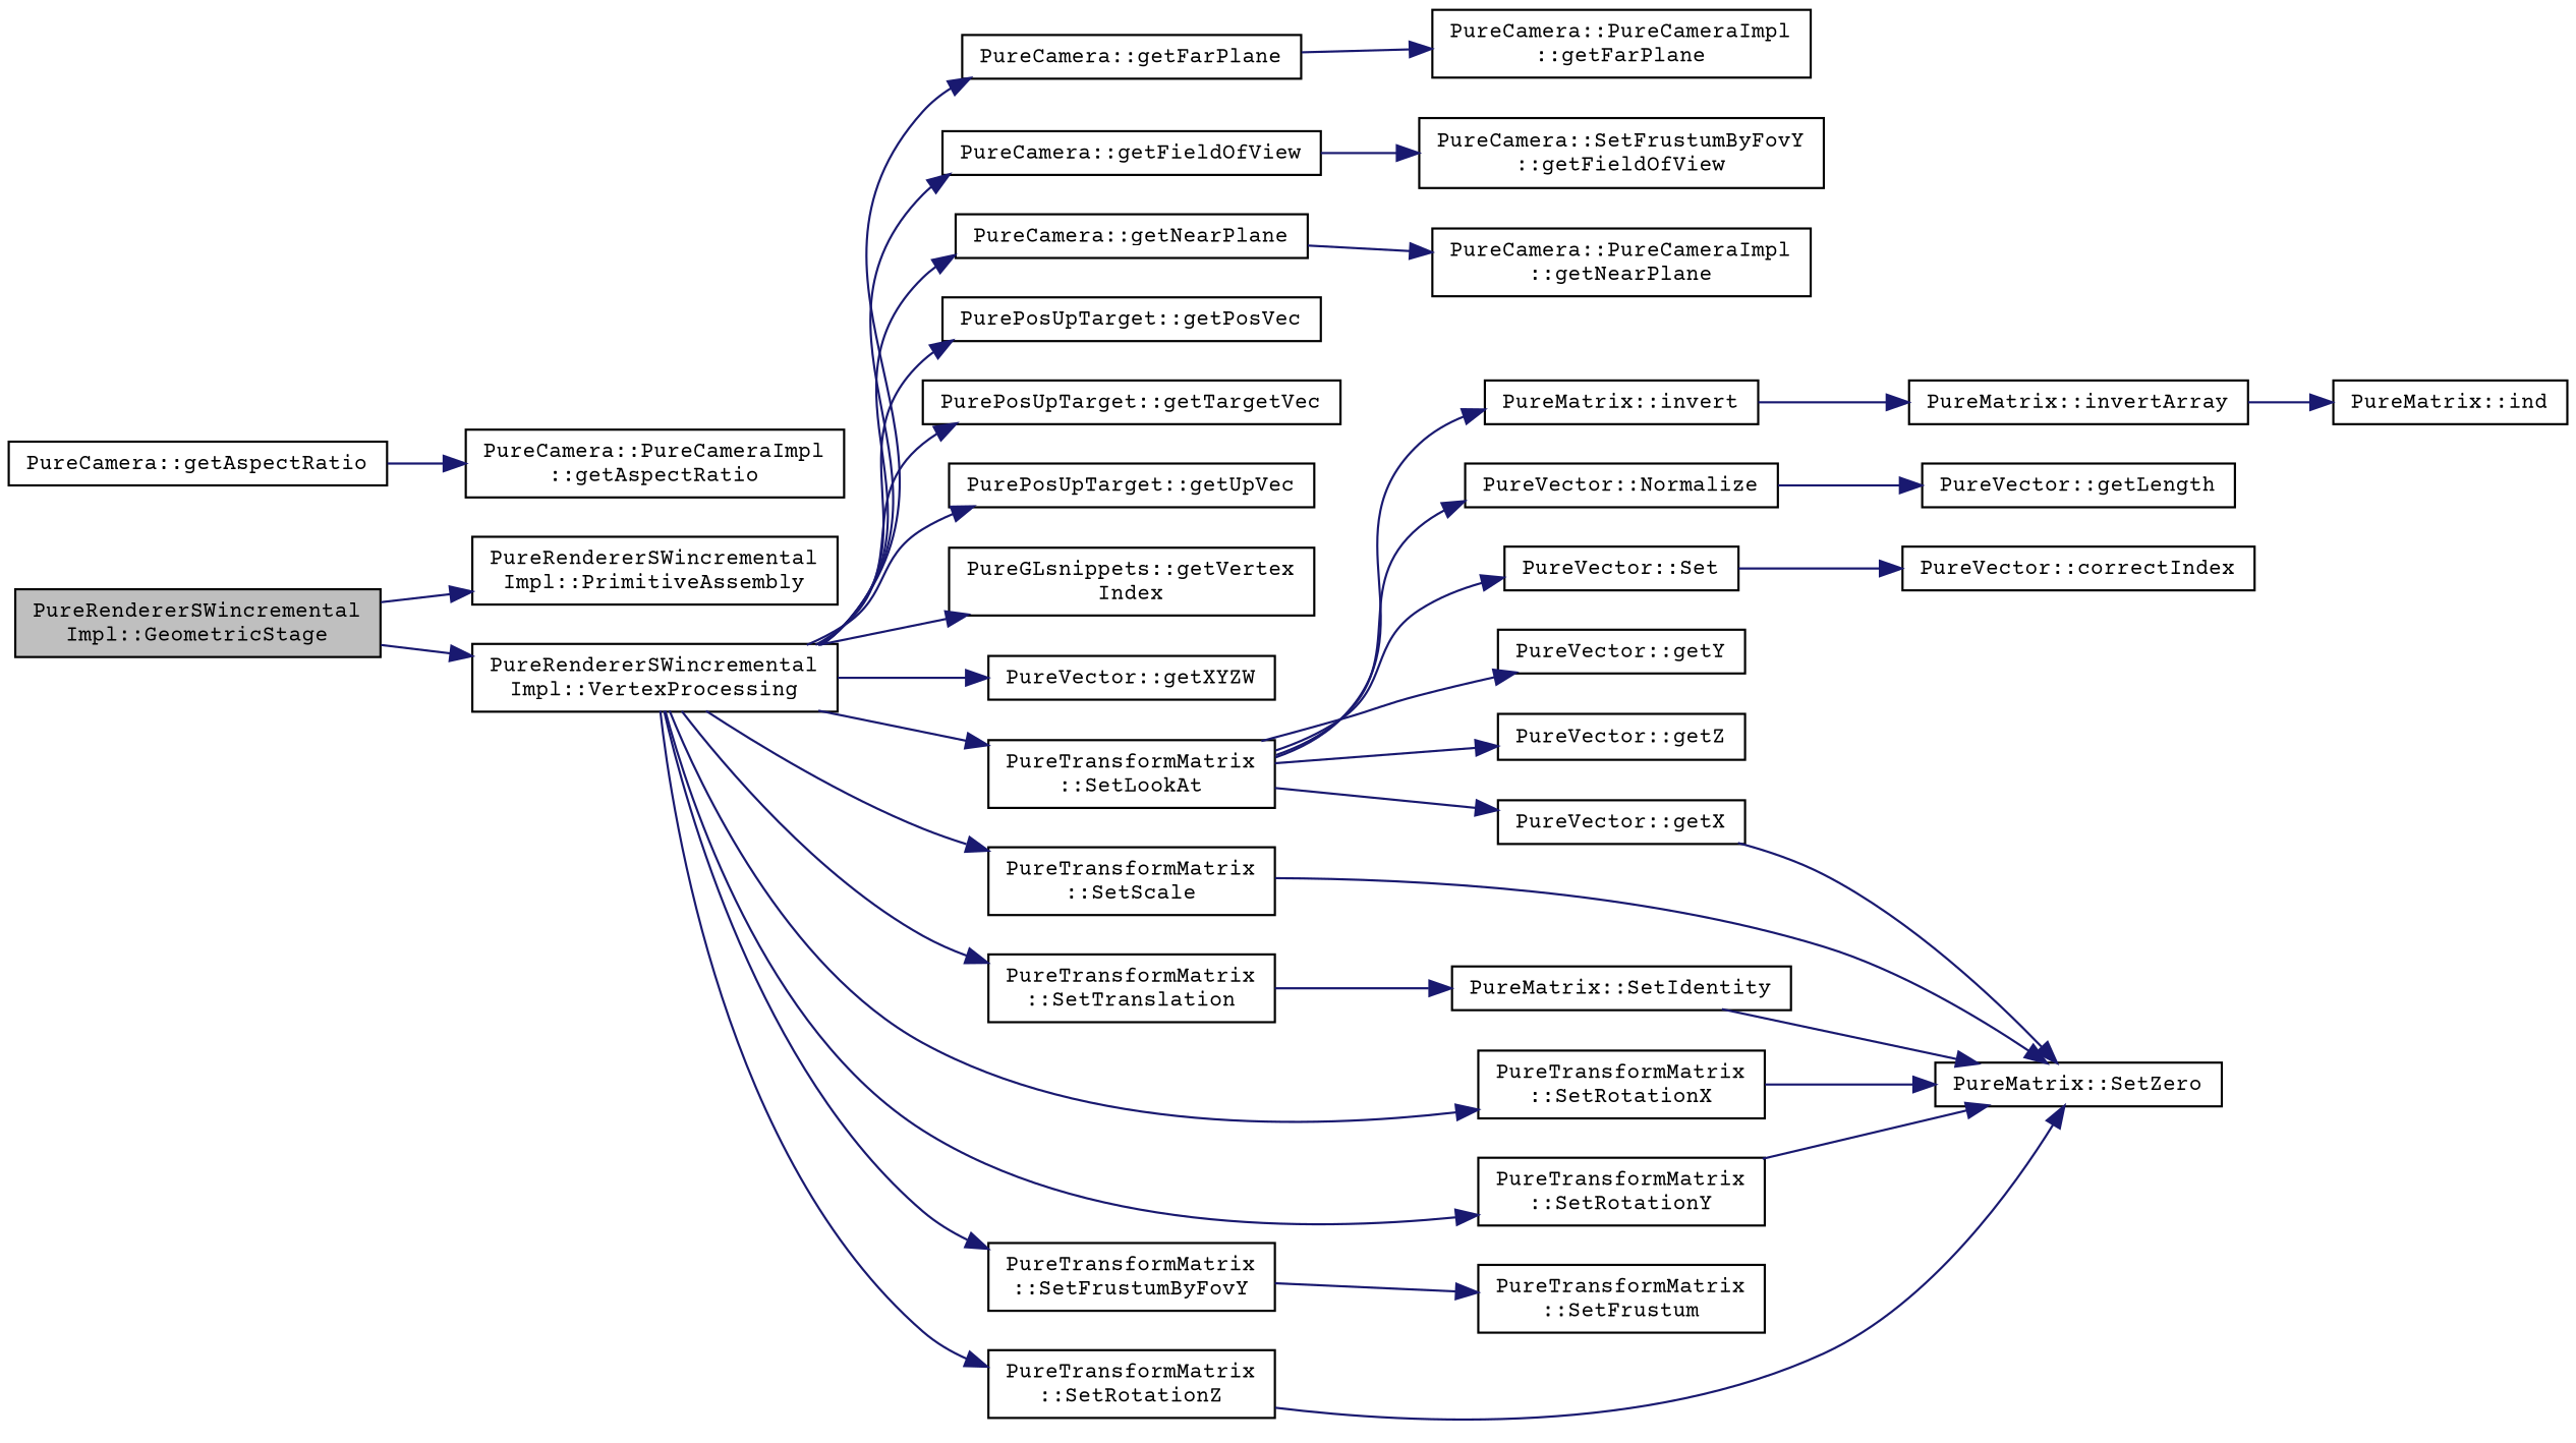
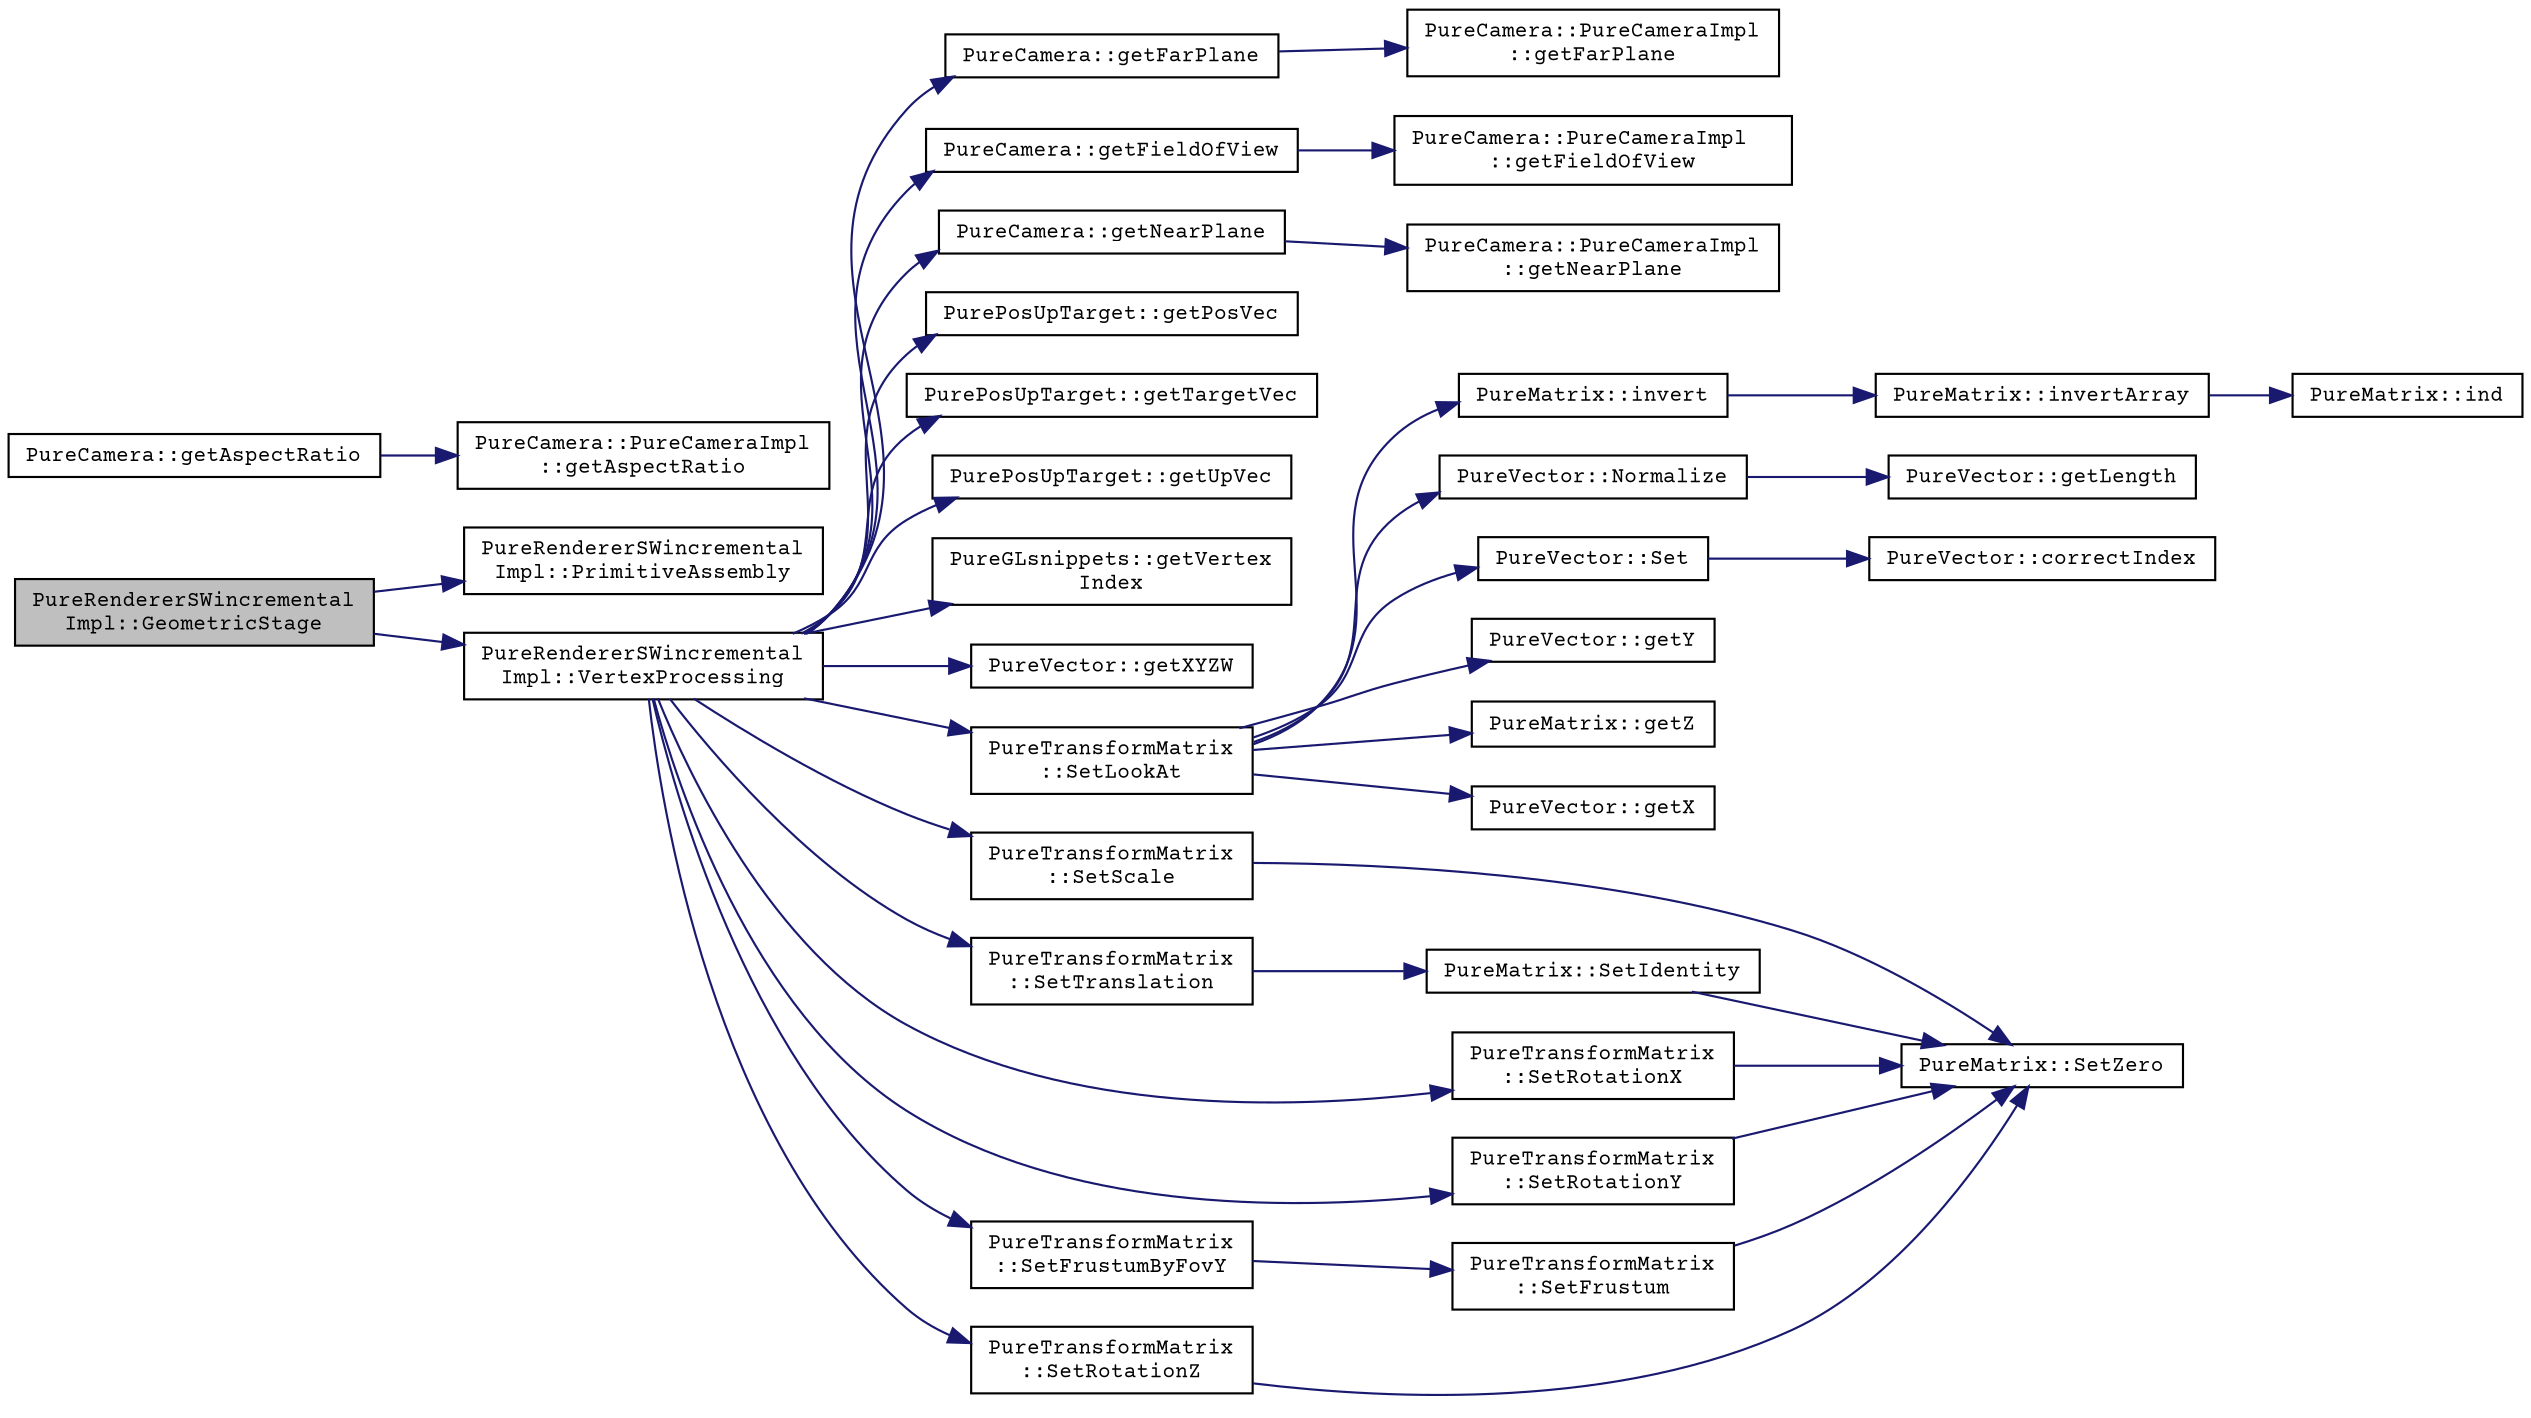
  digraph {
    fontname="Courier Prime"
    rankdir=LR
    node [color=black fillcolor=white fontname="Courier Prime" fontsize=10 shape=record style=filled]
    edge [color=midnightblue fontname="Courier Prime" fontsize=10 labelfontname=Helvetica labelfontsize=10 style=solid]
    n1 [fillcolor=grey75 fontcolor=black height=0.2 label="PureRendererSWincremental\lImpl::GeometricStage" width=0.4]
    n2 [height=0.2 label="PureRendererSWincremental\lImpl::PrimitiveAssembly" width=0.4]
    n3 [height=0.2 label="PureRendererSWincremental\lImpl::VertexProcessing" width=0.4]
    n4 [height=0.2 label="PureCamera::getFarPlane" width=0.4]
    n5 [height=0.2 label="PureCamera::getFieldOfView" width=0.4]
    n6 [height=0.2 label="PureCamera::getNearPlane" width=0.4]
    n7 [height=0.2 label="PurePosUpTarget::getPosVec" width=0.4]
    n8 [height=0.2 label="PurePosUpTarget::getTargetVec" width=0.4]
    n9 [height=0.2 label="PurePosUpTarget::getUpVec" width=0.4]
    n10 [height=0.2 label="PureGLsnippets::getVertex\lIndex" width=0.4]
    n11 [height=0.2 label="PureVector::getXYZW" width=0.4]
    n12 [height=0.2 label="PureTransformMatrix\l::SetFrustumByFovY" width=0.4]
    n13 [height=0.2 label="PureTransformMatrix\l::SetLookAt" width=0.4]
    n14 [height=0.2 label="PureTransformMatrix\l::SetRotationX" width=0.4]
    n15 [height=0.2 label="PureTransformMatrix\l::SetRotationY" width=0.4]
    n16 [height=0.2 label="PureTransformMatrix\l::SetRotationZ" width=0.4]
    n17 [height=0.2 label="PureTransformMatrix\l::SetScale" width=0.4]
    n18 [height=0.2 label="PureTransformMatrix\l::SetTranslation" width=0.4]
    n19 [height=0.2 label="PureCamera::getAspectRatio" width=0.4]
    n20 [height=0.2 label="PureCamera::PureCameraImpl\l::getAspectRatio" width=0.4]
    n21 [height=0.2 label="PureCamera::PureCameraImpl\l::getFarPlane" width=0.4]
-   n22 [height=0.2 label="PureCamera::SetFrustumByFovY\l::getFieldOfView" width=0.4]
+   n22 [height=0.2 label="PureCamera::PureCameraImpl\l::getFieldOfView" width=0.4]
    n23 [height=0.2 label="PureCamera::PureCameraImpl\l::getNearPlane" width=0.4]
    n24 [height=0.2 label="PureTransformMatrix\l::SetFrustum" width=0.4]
    n25 [height=0.2 label="PureVector::getX" width=0.4]
    n26 [height=0.2 label="PureVector::getY" width=0.4]
-   n27 [height=0.2 label="PureVector::getZ" width=0.4]
+   n27 [height=0.2 label="PureMatrix::getZ" width=0.4]
    n28 [height=0.2 label="PureMatrix::invert" width=0.4]
    n29 [height=0.2 label="PureVector::Normalize" width=0.4]
    n30 [height=0.2 label="PureVector::Set" width=0.4]
    n31 [height=0.2 label="PureMatrix::SetZero" width=0.4]
    n32 [height=0.2 label="PureMatrix::SetIdentity" width=0.4]
    n33 [height=0.2 label="PureMatrix::invertArray" width=0.4]
    n34 [height=0.2 label="PureVector::getLength" width=0.4]
    n35 [height=0.2 label="PureVector::correctIndex" width=0.4]
    n36 [height=0.2 label="PureMatrix::ind" width=0.4]
    n1 -> n2
    n1 -> n3
    n3 -> n4
    n3 -> n5
    n3 -> n6
    n3 -> n7
    n3 -> n8
    n3 -> n9
    n3 -> n10
    n3 -> n11
    n3 -> n12
    n3 -> n13
    n3 -> n14
    n3 -> n15
    n3 -> n16
    n3 -> n17
    n3 -> n18
    n4 -> n21
    n5 -> n22
    n6 -> n23
    n12 -> n24
    n13 -> n25
    n13 -> n26
    n13 -> n27
    n13 -> n28
    n13 -> n29
    n13 -> n30
    n14 -> n31
    n15 -> n31
    n16 -> n31
    n17 -> n31
    n18 -> n32
    n19 -> n20
-   n25 -> n31
+   n24 -> n31
    n28 -> n33
    n29 -> n34
    n30 -> n35
    n32 -> n31
    n33 -> n36
  }
